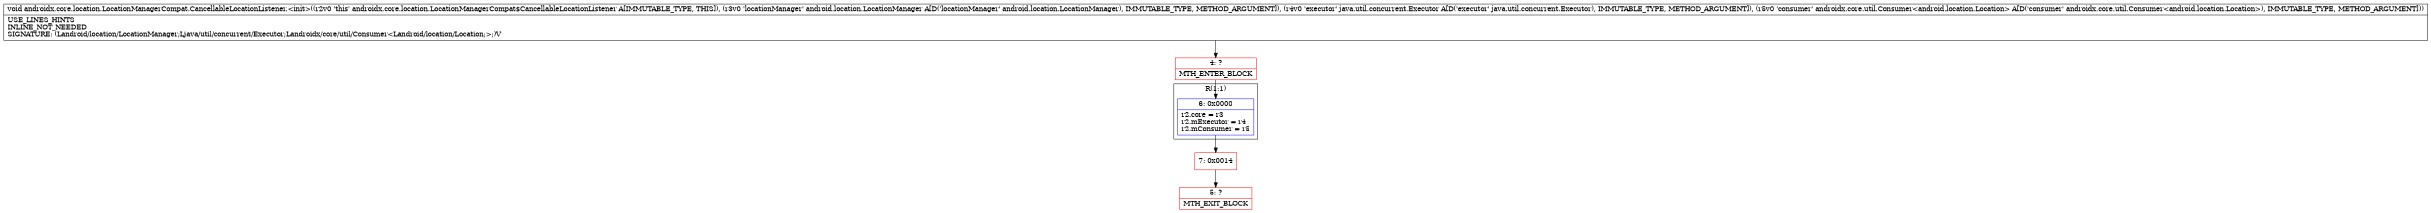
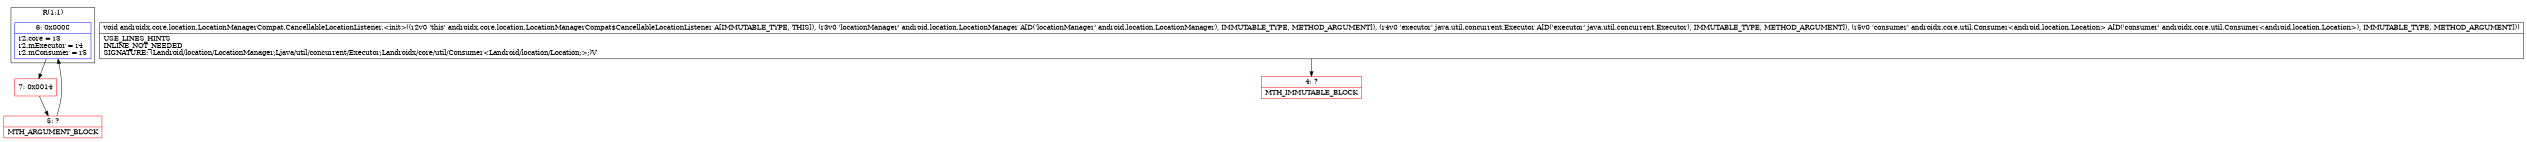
  digraph {
    node [color=red shape=record]
    n1 [color=blue label="{6\:\ 0x0000|r2.core = r3\lr2.mExecutor = r4\lr2.mConsumer = r5\l}"]
    n2 [label="{7\:\ 0x0014}"]
-   n3 [label="{5\:\ ?|MTH_EXIT_BLOCK\l}"]
-   n4 [label="{4\:\ ?|MTH_ENTER_BLOCK\l}"]
+   n3 [label="{5\:\ ?|MTH_ARGUMENT_BLOCK\l}"]
+   n4 [label="{4\:\ ?|MTH_IMMUTABLE_BLOCK\l}"]
    n5 [label="{void androidx.core.location.LocationManagerCompat.CancellableLocationListener.\<init\>((r2v0 'this' androidx.core.location.LocationManagerCompat$CancellableLocationListener A[IMMUTABLE_TYPE, THIS]), (r3v0 'locationManager' android.location.LocationManager A[D('locationManager' android.location.LocationManager), IMMUTABLE_TYPE, METHOD_ARGUMENT]), (r4v0 'executor' java.util.concurrent.Executor A[D('executor' java.util.concurrent.Executor), IMMUTABLE_TYPE, METHOD_ARGUMENT]), (r5v0 'consumer' androidx.core.util.Consumer\<android.location.Location\> A[D('consumer' androidx.core.util.Consumer\<android.location.Location\>), IMMUTABLE_TYPE, METHOD_ARGUMENT]))  | USE_LINES_HINTS\lINLINE_NOT_NEEDED\lSIGNATURE: (Landroid\/location\/LocationManager;Ljava\/util\/concurrent\/Executor;Landroidx\/core\/util\/Consumer\<Landroid\/location\/Location;\>;)V\l}" color=""]
    subgraph cluster_1 {
      label="R(1:1)"
      n1
    }
    n1 -> n2
    n2 -> n3
-   n4 -> n1
+   n3 -> n1
    n5 -> n4
  }
